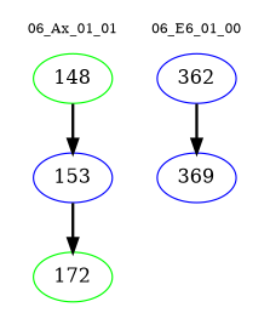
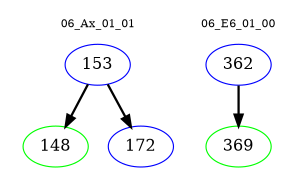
  digraph {
    node [color=blue]
    edge [color=black style=bold]
    n1 [label=153]
    n2 [color=green label=148]
-   n3 [color=green label=172]
+   n3 [label=172]
    n4 [label=362]
-   n5 [label=369]
+   n5 [color=green label=369]
    subgraph cluster_1 {
      color=white
      fontsize=10
      label="06_Ax_01_01"
      n1
      n2
      n3
    }
    subgraph cluster_2 {
      color=white
      fontsize=10
      label="06_E6_01_00"
      n4
      n5
    }
-   n2 -> n1
+   n1 -> n2
    n1 -> n3
    n4 -> n5
  }
